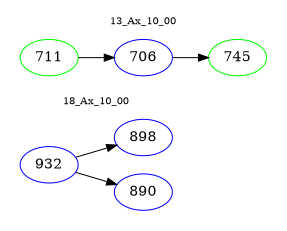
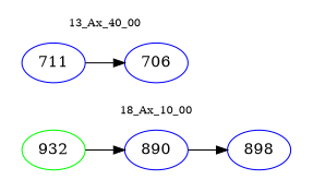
  digraph {
    rankdir=LR
    node [color=blue]
    edge [color=black]
    n1 [label=890]
    n2 [label=898]
-   n3 [label=932]
+   n3 [color=green label=932]
    n4 [label=706]
-   n5 [color=green label=711]
-   n6 [color=green label=745]
+   n5 [label=711]
    subgraph cluster_1 {
      color=white
      fontsize=10
      label="18_Ax_10_00"
      n1
      n2
      n3
    }
    subgraph cluster_2 {
      color=white
      fontsize=10
-     label="13_Ax_10_00"
+     label="13_Ax_40_00"
      n4
      n5
-     n6
    }
-   n3 -> n2
+   n1 -> n2
    n3 -> n1
-   n4 -> n6
    n5 -> n4
  }
